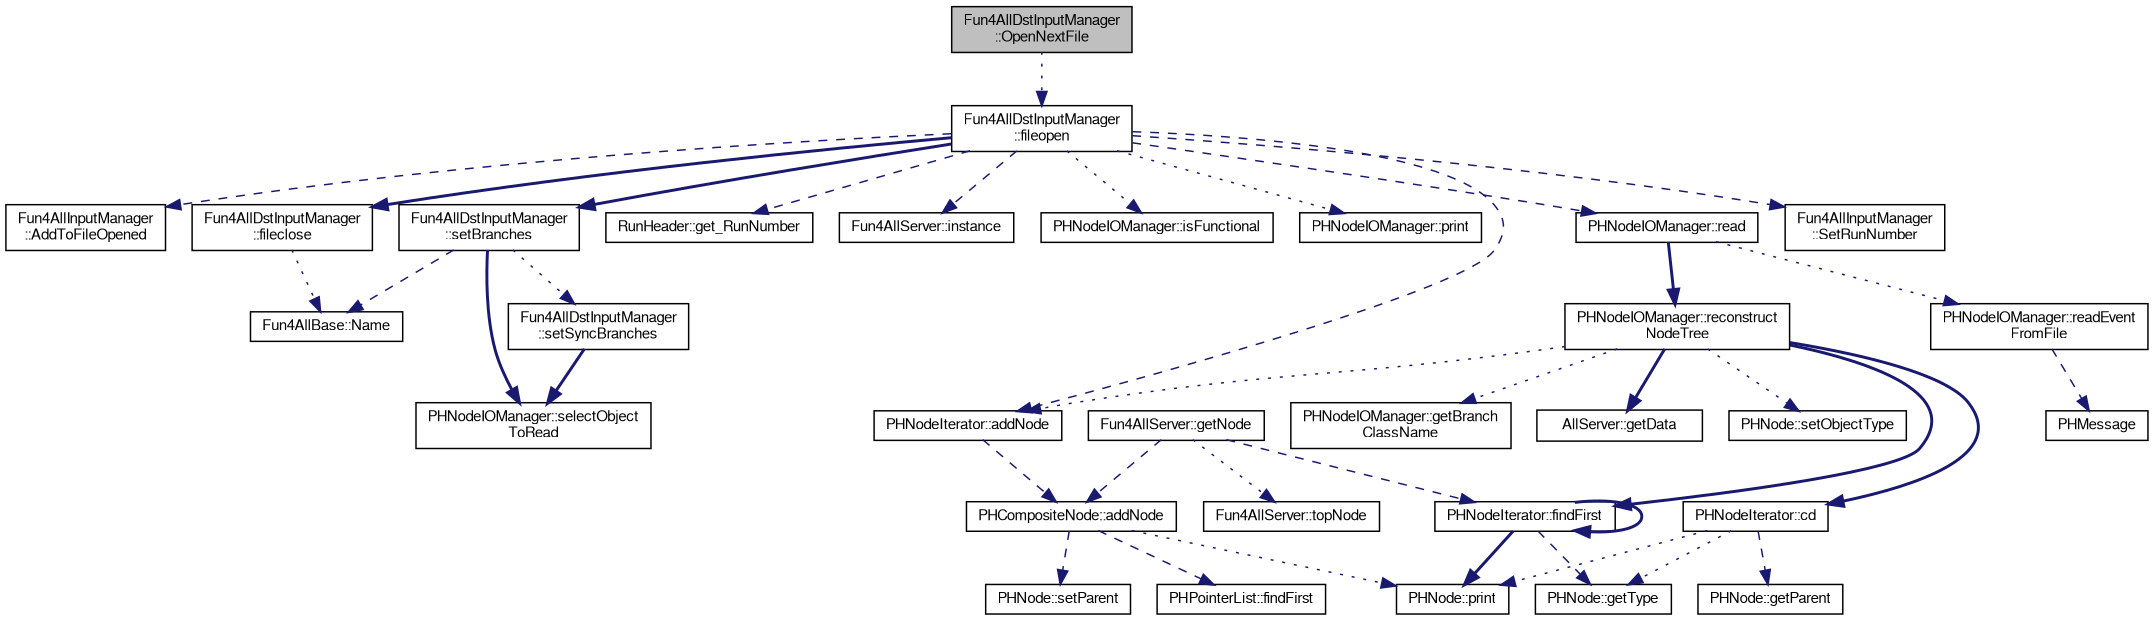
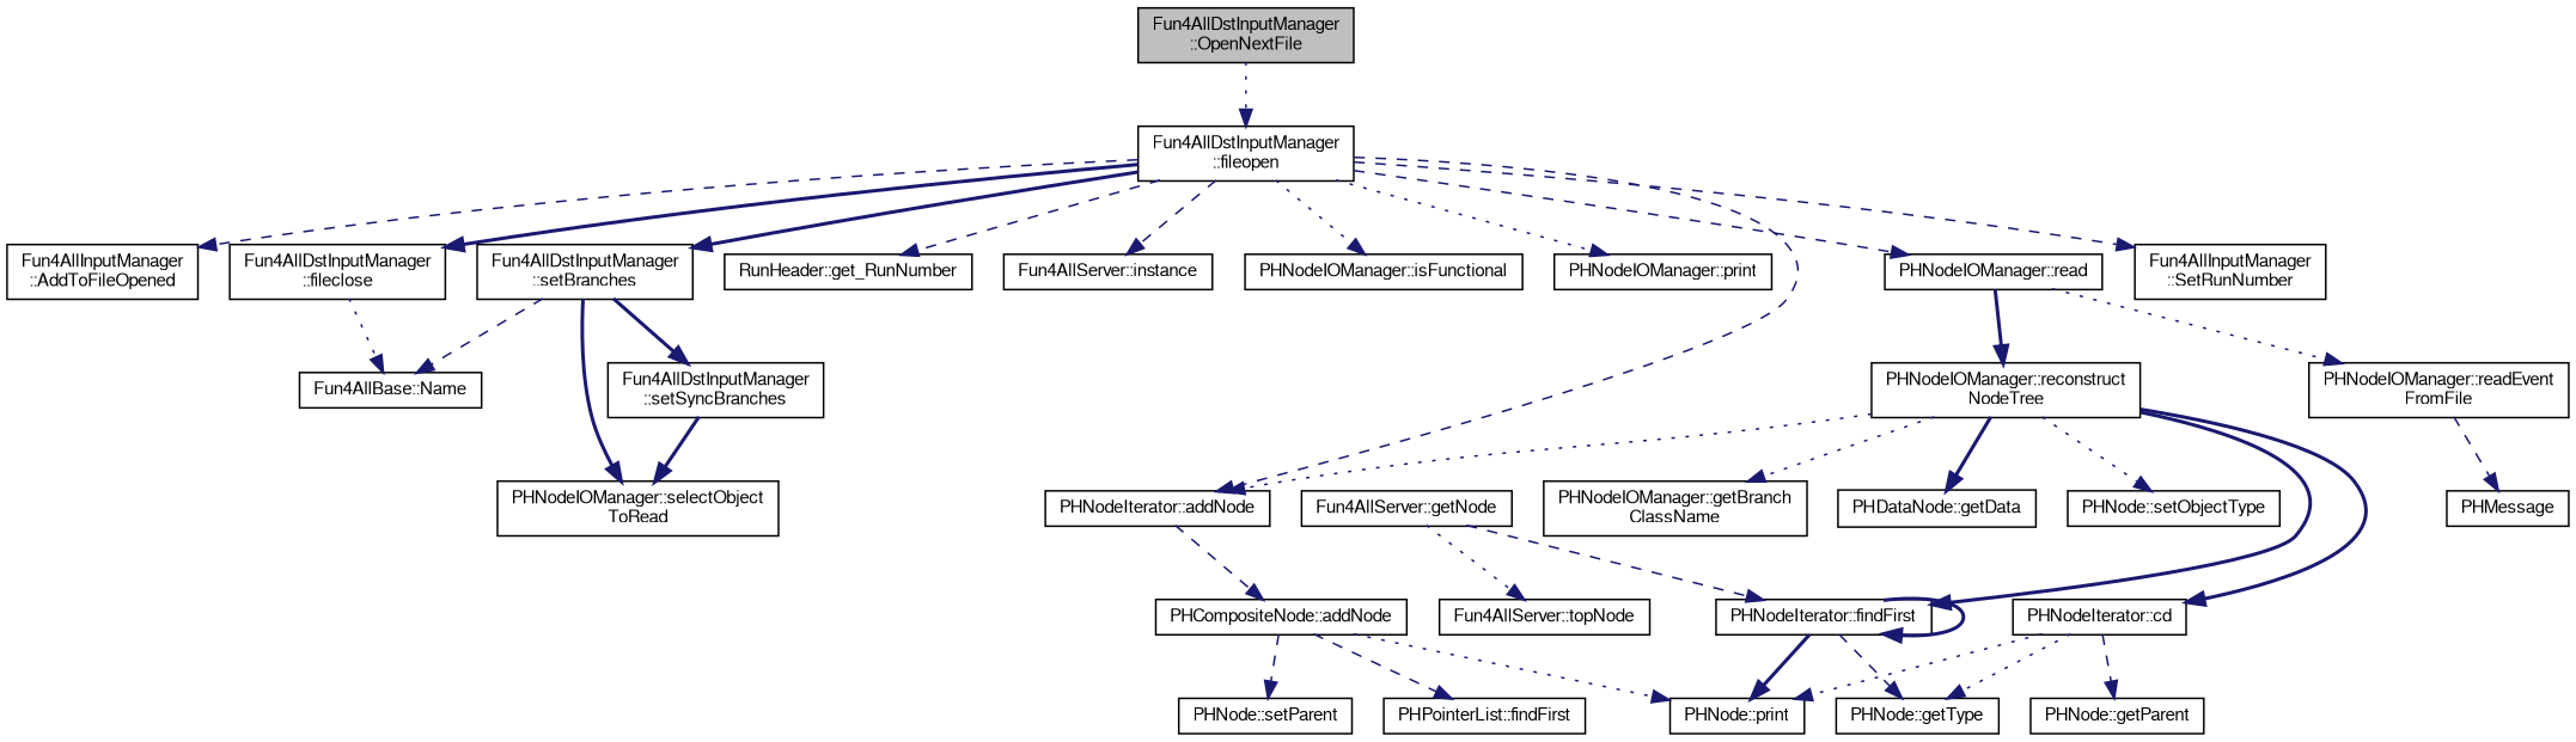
  digraph {
    rankdir=TB
    node [color=black fontname=FreeSans fontsize=10 shape=record]
    edge [color=midnightblue fontname=FreeSans fontsize=10 labelfontname=FreeSans labelfontsize=10 style=dashed]
    n1 [fillcolor=grey75 fontcolor=black height=0.2 label="Fun4AllDstInputManager\l::OpenNextFile" style=filled width=0.4]
    n2 [height=0.2 label="Fun4AllDstInputManager\l::fileopen" width=0.4]
    n3 [height=0.2 label="Fun4AllInputManager\l::AddToFileOpened" width=0.4]
    n4 [height=0.2 label="Fun4AllDstInputManager\l::fileclose" width=0.4]
    n5 [height=0.2 label="RunHeader::get_RunNumber" width=0.4]
    n6 [height=0.2 label="Fun4AllServer::instance" width=0.4]
    n7 [height=0.2 label="PHNodeIOManager::isFunctional" width=0.4]
    n8 [height=0.2 label="PHNodeIOManager::print" width=0.4]
    n9 [height=0.2 label="PHNodeIOManager::read" width=0.4]
    n10 [height=0.2 label="Fun4AllDstInputManager\l::setBranches" width=0.4]
    n11 [height=0.2 label="Fun4AllInputManager\l::SetRunNumber" width=0.4]
    n12 [height=0.2 label="PHNodeIterator::addNode" width=0.4]
    n13 [height=0.2 label="Fun4AllBase::Name" width=0.4]
    n14 [height=0.2 label="Fun4AllServer::getNode" width=0.4]
    n15 [height=0.2 label="Fun4AllServer::topNode" width=0.4]
    n16 [height=0.2 label="PHNodeIterator::findFirst" width=0.4]
    n17 [height=0.2 label="PHCompositeNode::addNode" width=0.4]
    n18 [height=0.2 label="PHNodeIOManager::reconstruct\lNodeTree" width=0.4]
    n19 [height=0.2 label="PHNodeIOManager::readEvent\lFromFile" width=0.4]
    n20 [height=0.2 label="PHNodeIOManager::selectObject\lToRead" width=0.4]
    n21 [height=0.2 label="Fun4AllDstInputManager\l::setSyncBranches" width=0.4]
    n22 [height=0.2 label="PHNode::getType" width=0.4]
    n23 [height=0.2 label="PHNode::print" width=0.4]
    n24 [height=0.2 label="PHNode::setParent" width=0.4]
    n25 [height=0.2 label="PHPointerList::findFirst" width=0.4]
    n26 [height=0.2 label="PHNodeIterator::cd" width=0.4]
    n27 [height=0.2 label="PHNodeIOManager::getBranch\lClassName" width=0.4]
-   n28 [height=0.2 label="AllServer::getData" width=0.4]
+   n28 [height=0.2 label="PHDataNode::getData" width=0.4]
    n29 [height=0.2 label="PHNode::setObjectType" width=0.4]
    n30 [height=0.2 label=PHMessage width=0.4]
    n31 [height=0.2 label="PHNode::getParent" width=0.4]
    n1 -> n2 [style=dotted]
    n2 -> n3
    n2 -> n4 [style=bold]
    n2 -> n5
    n2 -> n6
    n2 -> n7 [style=dotted]
    n2 -> n8 [style=dotted]
    n2 -> n9
    n2 -> n10 [style=bold]
    n2 -> n11
    n2 -> n12
    n4 -> n13 [style=dotted]
    n9 -> n18 [style=bold]
    n9 -> n19 [style=dotted]
    n10 -> n13
    n10 -> n20 [style=bold]
-   n10 -> n21 [style=dotted]
+   n10 -> n21 [style=bold]
    n12 -> n17
    n14 -> n15 [style=dotted]
    n14 -> n16
-   n14 -> n17
    n16 -> n16 [style=bold]
    n16 -> n22
    n16 -> n23 [style=bold]
    n17 -> n23 [style=dotted]
    n17 -> n24
    n17 -> n25
    n18 -> n12 [style=dotted]
    n18 -> n16 [style=bold]
    n18 -> n26 [style=bold]
    n18 -> n27 [style=dotted]
    n18 -> n28 [style=bold]
    n18 -> n29 [style=dotted]
    n19 -> n30
    n21 -> n20 [style=bold]
    n26 -> n22 [style=dotted]
    n26 -> n23 [style=dotted]
    n26 -> n31
  }
